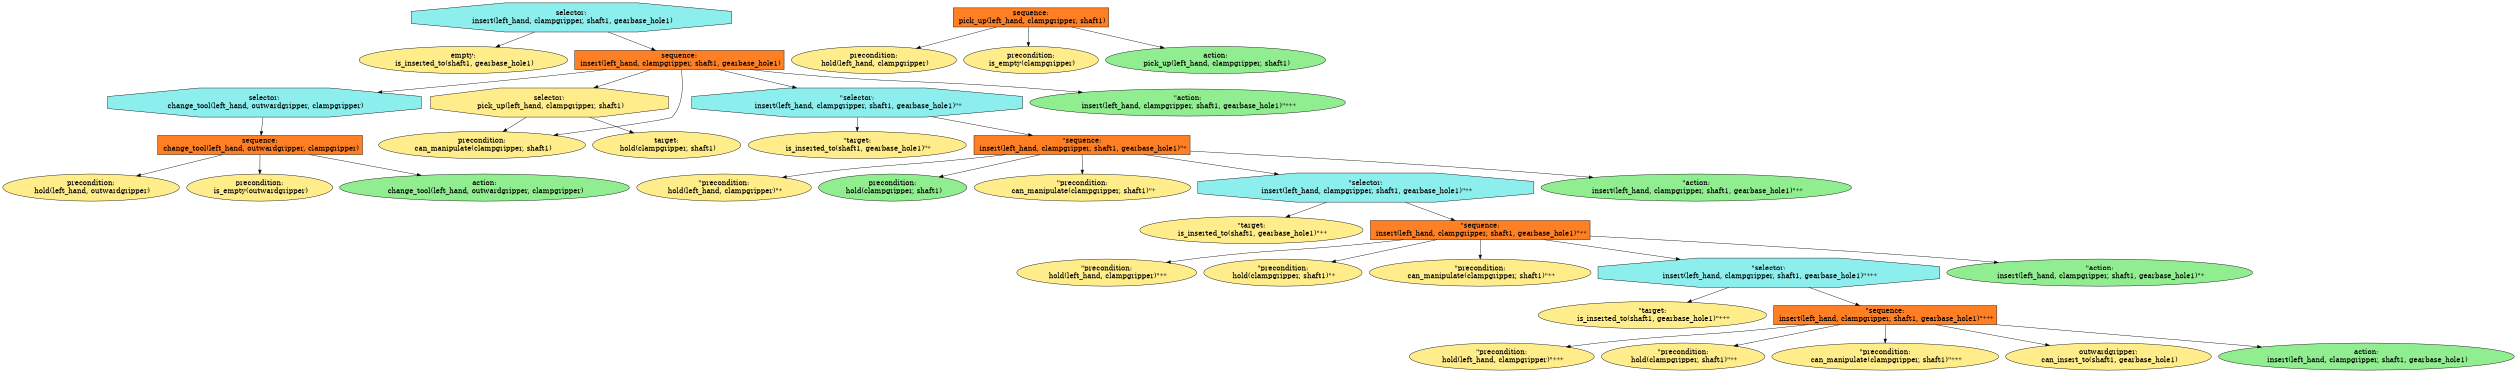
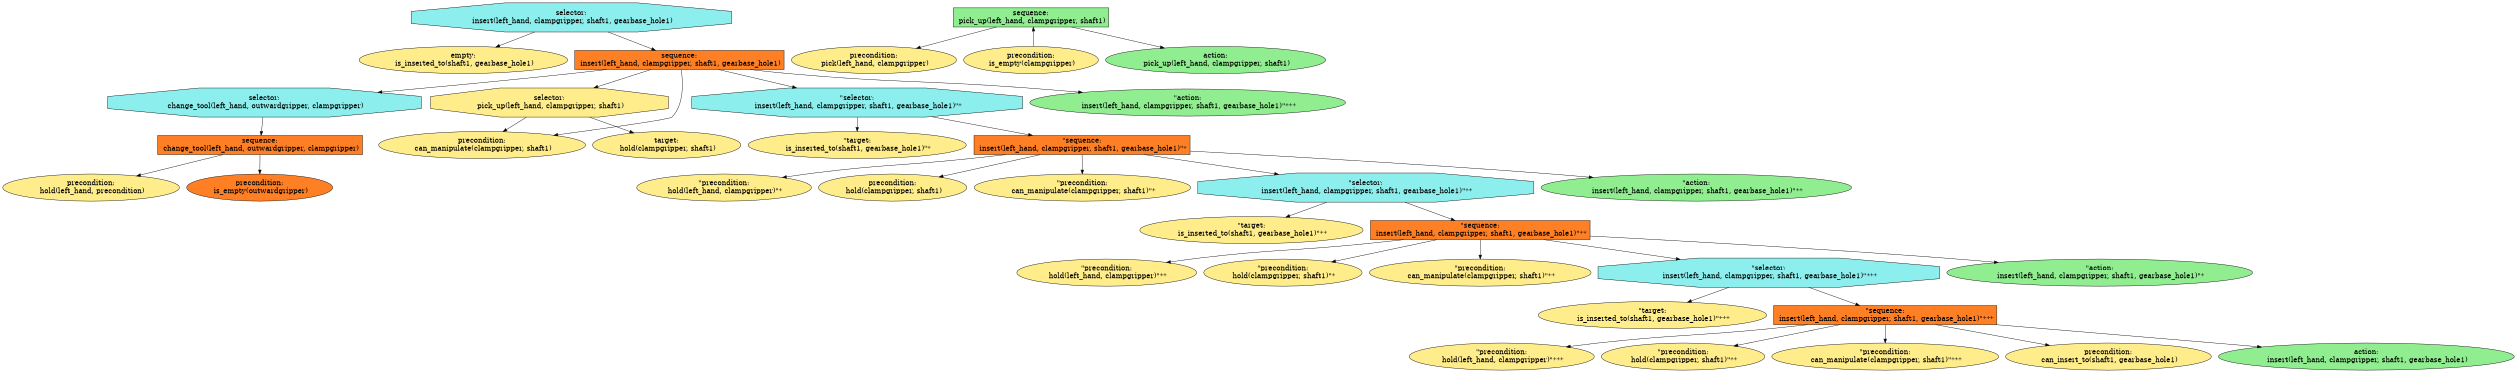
  digraph {
    fontname="times-roman"
    ordering=out
    node [fillcolor=lightgoldenrod1 fontcolor=black fontname="times-roman" fontsize=18 shape=ellipse style=filled]
    edge [fontname="times-roman"]
    n1 [fillcolor=darkslategray2 label="selector:\n insert(left_hand, clampgripper, shaft1, gearbase_hole1)" shape=octagon]
    n2 [label="empty:\n is_inserted_to(shaft1, gearbase_hole1)"]
    n3 [fillcolor=chocolate1 label="sequence:\n insert(left_hand, clampgripper, shaft1, gearbase_hole1)" shape=box]
    n4 [fillcolor=darkslategray2 label="selector:\n change_tool(left_hand, outwardgripper, clampgripper)" shape=octagon]
    n5 [label="selector:\n pick_up(left_hand, clampgripper, shaft1)" shape=octagon]
    n6 [label="precondition:\n can_manipulate(clampgripper, shaft1)"]
    n7 [fillcolor=darkslategray2 label="\"selector:\n insert(left_hand, clampgripper, shaft1, gearbase_hole1)\"*" shape=octagon]
    n8 [fillcolor=lightgreen label="\"action:\n insert(left_hand, clampgripper, shaft1, gearbase_hole1)\"***"]
    n9 [fillcolor=chocolate1 label="sequence:\n change_tool(left_hand, outwardgripper, clampgripper)" shape=box]
    n10 [label="target:\n hold(clampgripper, shaft1)"]
    n11 [label="\"target:\n is_inserted_to(shaft1, gearbase_hole1)\"*"]
    n12 [fillcolor=chocolate1 label="\"sequence:\n insert(left_hand, clampgripper, shaft1, gearbase_hole1)\"*" shape=box]
-   n13 [label="precondition:\n hold(left_hand, outwardgripper)"]
-   n14 [label="precondition:\n is_empty(outwardgripper)"]
-   n15 [fillcolor=lightgreen label="action:\n change_tool(left_hand, outwardgripper, clampgripper)"]
-   n16 [fillcolor=chocolate1 label="sequence:\n pick_up(left_hand, clampgripper, shaft1)" shape=box]
-   n17 [label="precondition:\n hold(left_hand, clampgripper)"]
+   n13 [label="precondition:\n hold(left_hand, precondition)"]
+   n14 [fillcolor=chocolate1 label="precondition:\n is_empty(outwardgripper)"]
+   n16 [fillcolor=lightgreen label="sequence:\n pick_up(left_hand, clampgripper, shaft1)" shape=box]
+   n17 [label="precondition:\n pick(left_hand, clampgripper)"]
    n18 [label="precondition:\n is_empty(clampgripper)"]
    n19 [fillcolor=lightgreen label="action:\n pick_up(left_hand, clampgripper, shaft1)"]
    n20 [label="\"precondition:\n hold(left_hand, clampgripper)\"*"]
-   n21 [fillcolor=lightgreen label="precondition:\n hold(clampgripper, shaft1)"]
+   n21 [label="precondition:\n hold(clampgripper, shaft1)"]
    n22 [label="\"precondition:\n can_manipulate(clampgripper, shaft1)\"*"]
    n23 [fillcolor=darkslategray2 label="\"selector:\n insert(left_hand, clampgripper, shaft1, gearbase_hole1)\"**" shape=octagon]
    n24 [fillcolor=lightgreen label="\"action:\n insert(left_hand, clampgripper, shaft1, gearbase_hole1)\"**"]
    n25 [label="\"target:\n is_inserted_to(shaft1, gearbase_hole1)\"**"]
    n26 [fillcolor=chocolate1 label="\"sequence:\n insert(left_hand, clampgripper, shaft1, gearbase_hole1)\"**" shape=box]
    n27 [label="\"precondition:\n hold(left_hand, clampgripper)\"**"]
    n28 [label="\"precondition:\n hold(clampgripper, shaft1)\"*"]
    n29 [label="\"precondition:\n can_manipulate(clampgripper, shaft1)\"**"]
    n30 [fillcolor=darkslategray2 label="\"selector:\n insert(left_hand, clampgripper, shaft1, gearbase_hole1)\"***" shape=octagon]
    n31 [fillcolor=lightgreen label="\"action:\n insert(left_hand, clampgripper, shaft1, gearbase_hole1)\"*"]
    n32 [label="\"target:\n is_inserted_to(shaft1, gearbase_hole1)\"***"]
    n33 [fillcolor=chocolate1 label="\"sequence:\n insert(left_hand, clampgripper, shaft1, gearbase_hole1)\"***" shape=box]
    n34 [label="\"precondition:\n hold(left_hand, clampgripper)\"***"]
    n35 [label="\"precondition:\n hold(clampgripper, shaft1)\"**"]
    n36 [label="\"precondition:\n can_manipulate(clampgripper, shaft1)\"***"]
-   n37 [label="outwardgripper:\n can_insert_to(shaft1, gearbase_hole1)"]
+   n37 [label="precondition:\n can_insert_to(shaft1, gearbase_hole1)"]
    n38 [fillcolor=lightgreen label="action:\n insert(left_hand, clampgripper, shaft1, gearbase_hole1)"]
    n1 -> n2
    n1 -> n3
    n3 -> n4
    n3 -> n5
    n3 -> n6
    n3 -> n7
    n3 -> n8
    n4 -> n9
    n5 -> n6
    n5 -> n10
    n7 -> n11
    n7 -> n12
    n9 -> n13
    n9 -> n14
-   n9 -> n15
    n12 -> n20
    n12 -> n21
    n12 -> n22
    n12 -> n23
    n12 -> n24
    n16 -> n17
-   n16 -> n18
+   n18 -> n16
    n16 -> n19
    n23 -> n25
    n23 -> n26
    n26 -> n27
    n26 -> n28
    n26 -> n29
    n26 -> n30
    n26 -> n31
    n30 -> n32
    n30 -> n33
    n33 -> n34
    n33 -> n35
    n33 -> n36
    n33 -> n37
    n33 -> n38
  }
